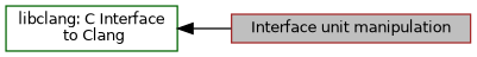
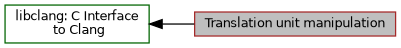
  digraph {
    rankdir=LR
    node [fontname=Helvetica fontsize=10 shape=box]
-   n1 [color=brown fillcolor=grey75 fontcolor=black height=0.2 label="Interface unit manipulation" style=filled width=0.4]
+   n1 [color=brown fillcolor=grey75 fontcolor=black height=0.2 label="Translation unit manipulation" style=filled width=0.4]
    n2 [color=darkgreen height=0.2 label="libclang: C Interface\l to Clang" width=0.4]
    n2 -> n1 [dir=back fontname=Helvetica fontsize=10 labelfontname=Helvetica labelfontsize=10 shape=plaintext style=solid]
  }
